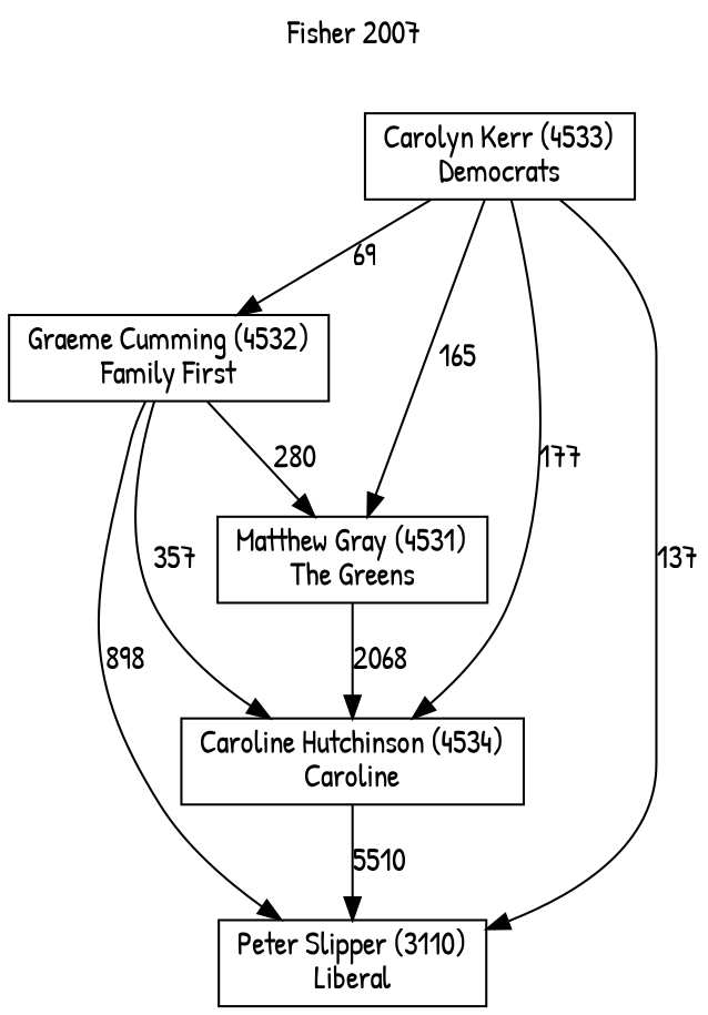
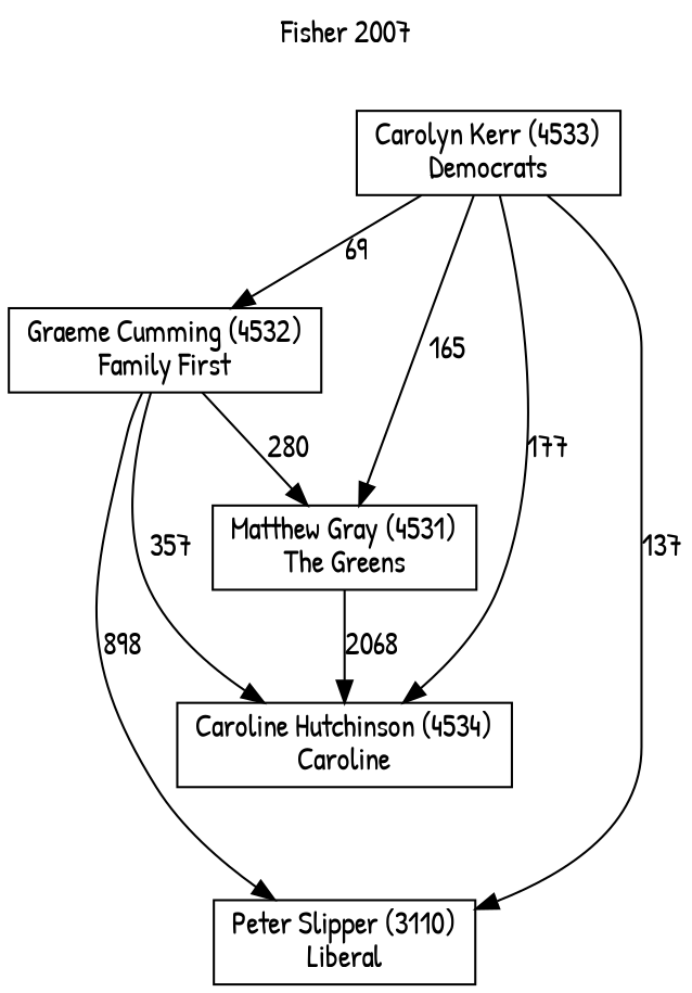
  digraph {
    fontname="Patrick Hand"
    label="Fisher 2007"
    labelloc=t
    mclimit=10
    node [fontname="Patrick Hand" shape=box]
    edge [fontname="Patrick Hand"]
    n1 [label="Peter Slipper (3110)\nLiberal"]
    n2 [label="Caroline Hutchinson (4534)\nCaroline"]
    n3 [label="Matthew Gray (4531)\nThe Greens"]
    n4 [label="Graeme Cumming (4532)\nFamily First"]
    n5 [label="Carolyn Kerr (4533)\nDemocrats"]
-   n2 -> n1 [label=5510]
    n3 -> n2 [label=2068]
    n4 -> n1 [label=898]
    n4 -> n2 [label=357]
    n4 -> n3 [label=280]
    n5 -> n1 [label=137]
    n5 -> n2 [label=177]
    n5 -> n3 [label=165]
    n5 -> n4 [label=69]
  }
